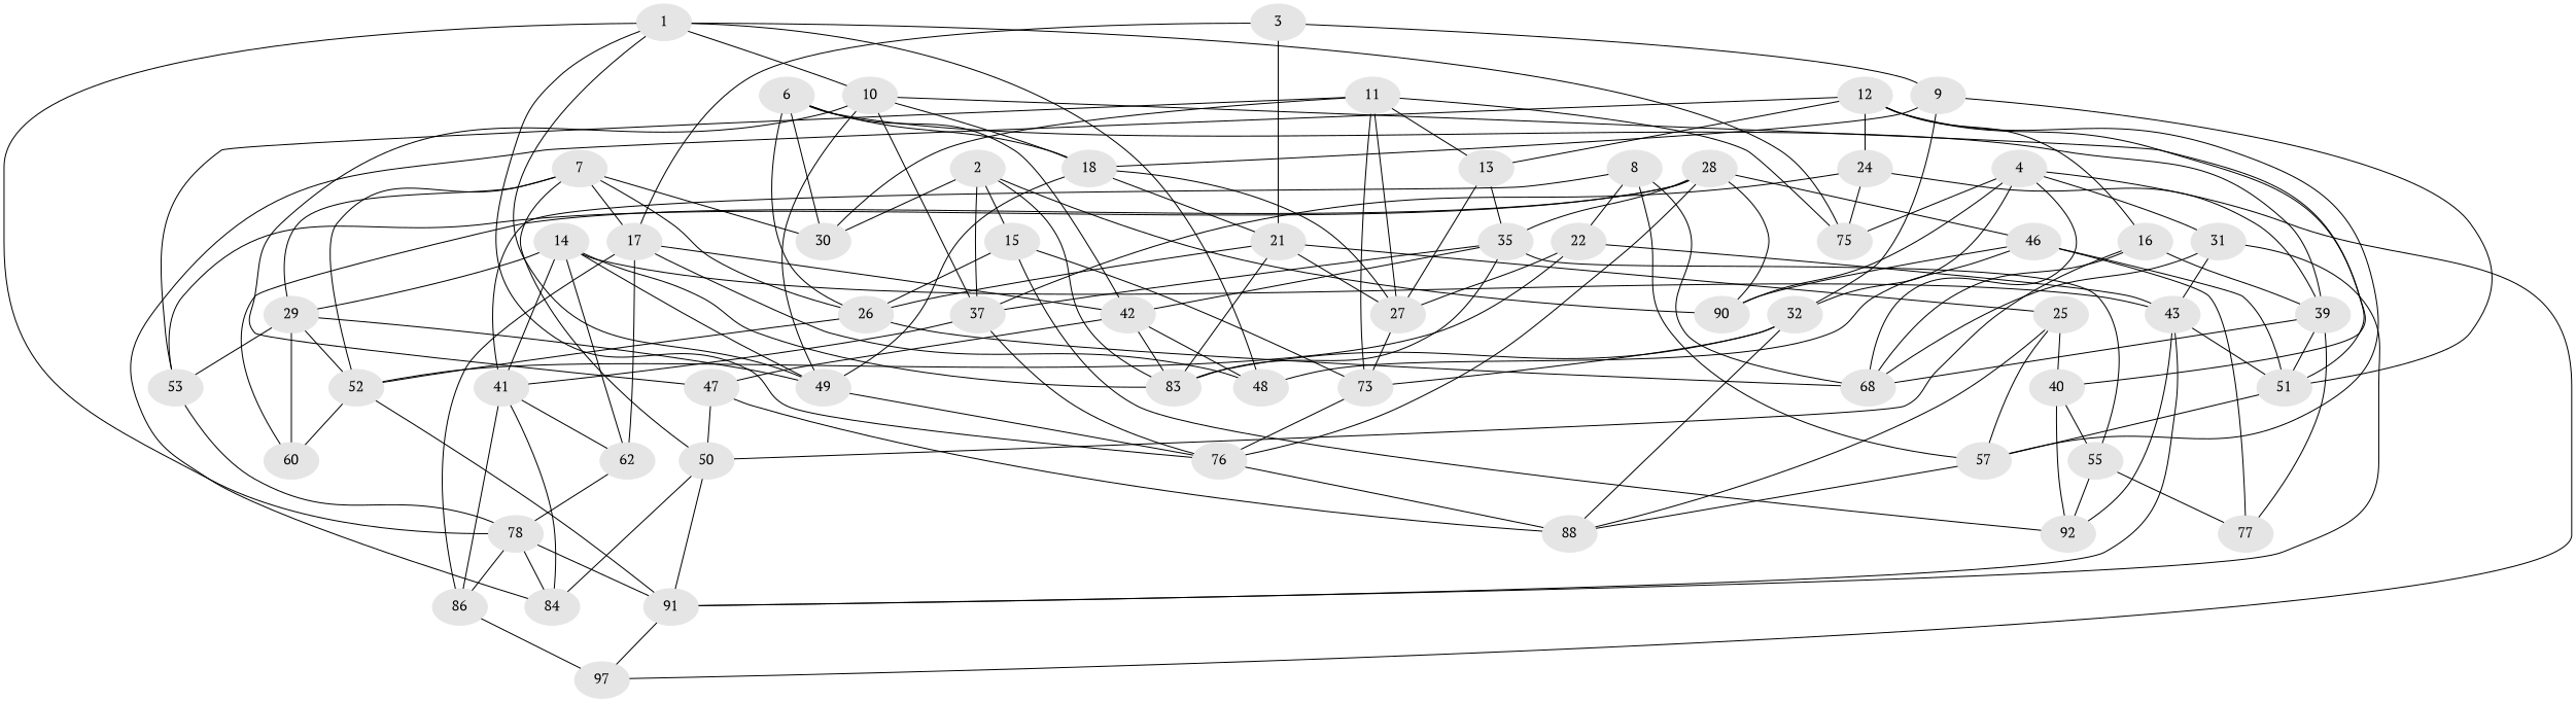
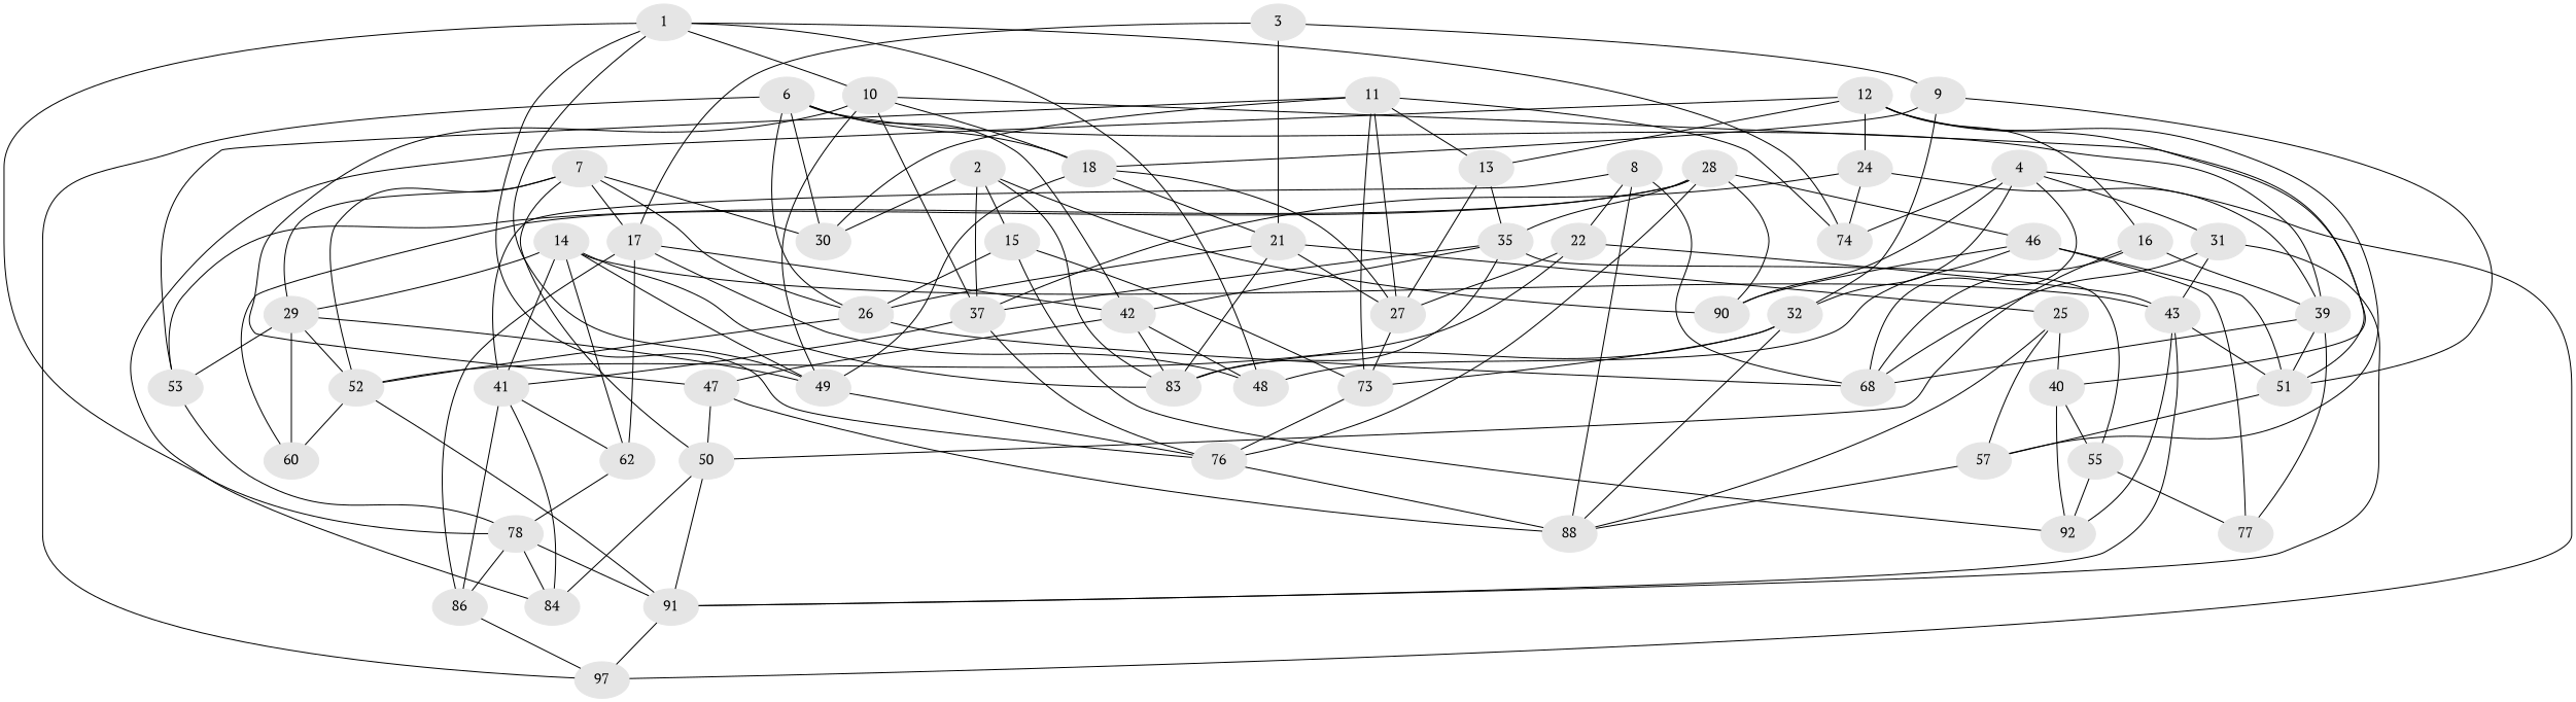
  graph {
    fontname="PT Serif"
    node [color=gray90 fontname="PT Serif" style=filled]
    edge [fontname="PT Serif"]
    1 [super="+19"]
    10 [super="+58"]
    48 [super="+69"]
    49 [super="+100"]
-   75
+   75 [label=74]
    76 [super="+79"]
    78 [super="+89"]
    37 [super="+56"]
    47 [super="+64"]
    18 [super="+63"]
    51 [super="+95"]
    88 [super="+94"]
    n13 [label=84]
    86
    91 [super="+98"]
    2 [super="+85"]
    15
    n18 [label=30]
    83 [super="+96"]
    90
    26 [super="+33"]
    73 [super="+87"]
    92
    41 [super="+72"]
    3
    9
    17 [super="+36"]
    21 [super="+70"]
    32 [super="+81"]
    42 [super="+82"]
    62
    27 [super="+30"]
    25
    4 [super="+44"]
    31
    68 [super="+71"]
    97
    43 [super="+54"]
    13 [super="+34"]
    35 [super="+66"]
    50 [super="+99"]
    6 [super="+38"]
    39 [super="+93"]
    52 [super="+74"]
    77
    7 [super="+84"]
    29 [super="+67"]
    60
    53
    8
    22
    57
    11 [super="+45"]
    12 [super="+23"]
    16
    24
    40
    55
    14 [super="+65"]
    28 [super="+61"]
    46 [super="+59"]
    1 -- 10
    1 -- 48
    1 -- 49
    1 -- 75
    1 -- 76
    1 -- 78
    10 -- 49
    10 -- 37
    10 -- 47
    10 -- 18
    10 -- 51
    49 -- 76
    76 -- 88
    78 -- n13
    78 -- 86
    78 -- 91
    37 -- 76
    37 -- 41
    47 -- 88
    47 -- 50 [weight=2]
    18 -- 49
    18 -- 21
    18 -- 27
    51 -- 57
    86 -- 97
    91 -- 97
    2 -- 37
    2 -- 15
    2 -- n18
    2 -- 83
    2 -- 90
    15 -- 26
    15 -- 73
    15 -- 92
    26 -- 68
    26 -- 52
    73 -- 76
    41 -- n13
    41 -- 86
    41 -- 62
    3 -- 9
    3 -- 17
    3 -- 21
    9 -- 18
    9 -- 51
    9 -- 32
    17 -- 48
    17 -- 86
    17 -- 42
    17 -- 62
    21 -- 83
    21 -- 26
    21 -- 27
    21 -- 25
    32 -- 88
    32 -- 83
    32 -- 73 [weight=2]
    42 -- 48
    42 -- 47
    42 -- 83
    62 -- 78
    27 -- 73
    25 -- 88
    25 -- 57
    25 -- 40
    4 -- 75
    4 -- 90
    4 -- 32
    4 -- 31
    4 -- 68
    4 -- 97
    31 -- 91
    31 -- 68
    31 -- 43
    43 -- 51
    43 -- 91
    43 -- 92
    13 -- 27
    13 -- 35
    35 -- 37
    35 -- 83
    35 -- 42
    35 -- 55
    50 -- n13
    50 -- 91
    6 -- 18
    6 -- n18
    6 -- 26
    6 -- 42
+   6 -- 97
    6 -- 39
    39 -- 51
    39 -- 68
    39 -- 77
    52 -- 91
    52 -- 60
    7 -- n18
    7 -- 26
    7 -- 17
    7 -- 50
    7 -- 52
    7 -- 29
    29 -- 49
    29 -- 52
    29 -- 60
    29 -- 53
    53 -- 78
-   8 -- 57
+   8 -- 88
    8 -- 41
    8 -- 68
    8 -- 22
    22 -- 27
    22 -- 43
    22 -- 52
    57 -- 88
    11 -- 75
    11 -- n18
    11 -- 73
    11 -- 27
    11 -- 13
    11 -- 53
    12 -- n13
    12 -- 13
    12 -- 57
    12 -- 16
    12 -- 24
    12 -- 40
    16 -- 68
    16 -- 50
    16 -- 39
    24 -- 75
    24 -- 37
    24 -- 39
    40 -- 92
    40 -- 55
    55 -- 92
    55 -- 77
    14 -- 49
    14 -- 83
    14 -- 41
    14 -- 62
    14 -- 43
    14 -- 29
    28 -- 76
    28 -- 90
    28 -- 35
    28 -- 60
    28 -- 53
    28 -- 46
    46 -- 48 [weight=2]
    46 -- 51
    46 -- 90
    46 -- 77
  }
